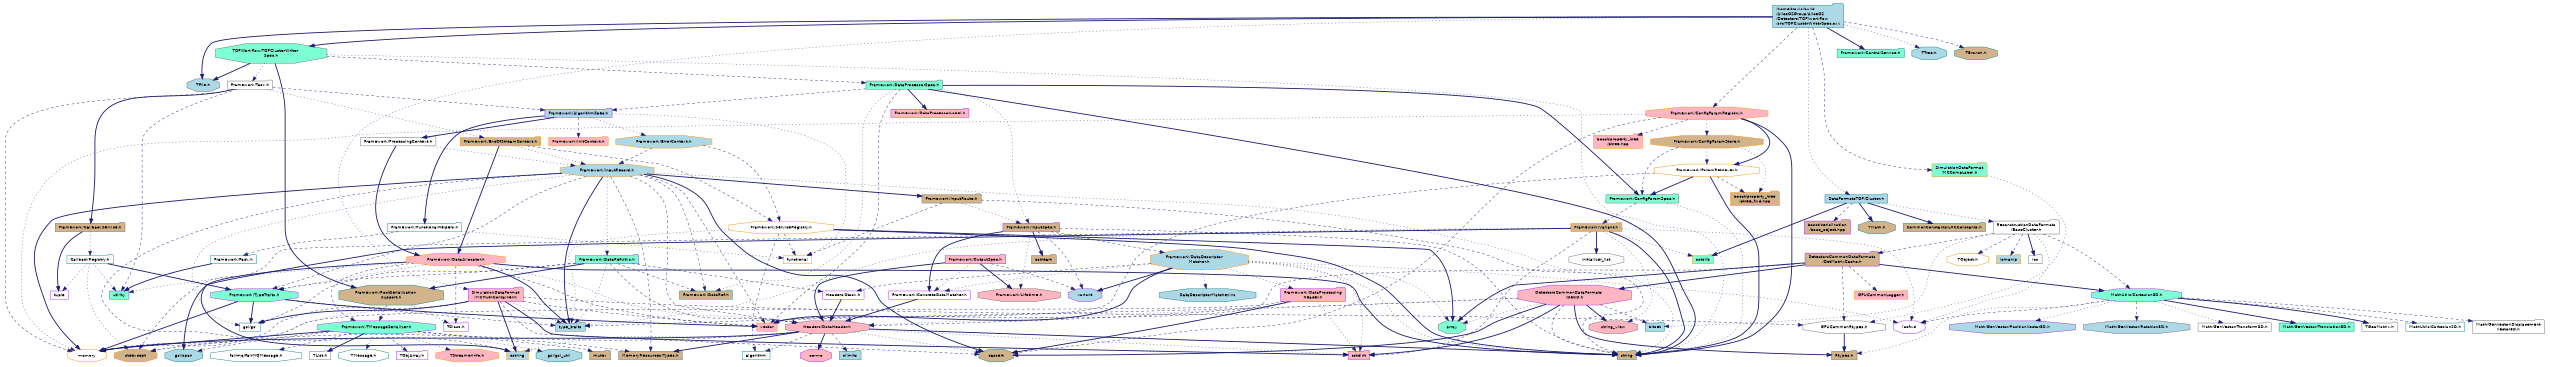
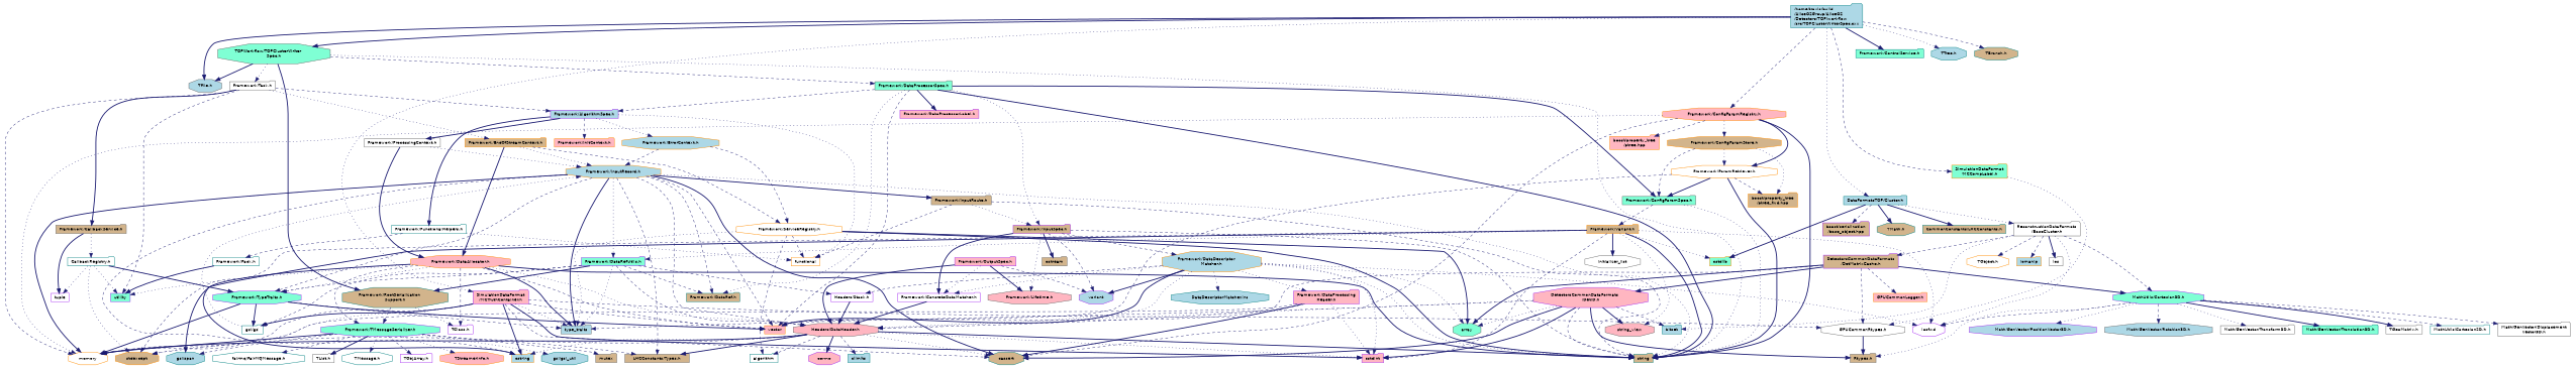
  digraph {
    node [color=gray40 fillcolor=white fontname=Helvetica fontsize=10 shape=folder style=filled]
    edge [color=midnightblue fontname=Helvetica fontsize=10 labelfontname=Helvetica labelfontsize=10 style=dashed]
    n1 [color=teal fillcolor=lightblue fontcolor=black height=0.2 label="/home/travis/build\l/AliceO2Group/AliceO2\l/Detectors/TOF/workflow\l/src/TOFClusterWriterSpec.cxx" width=0.4]
    n2 [fillcolor=aquamarine height=0.2 label="TOFWorkflow/TOFClusterWriter\lSpec.h" shape=octagon width=0.4]
    n3 [fillcolor=lightblue height=0.2 label="TFile.h" shape=octagon width=0.4]
    n4 [color=teal fillcolor=aquamarine height=0.2 label="Framework/ControlService.h" width=0.4]
    n5 [color=darkorange fillcolor=lightpink height=0.2 label="Framework/ConfigParamRegistry.h" shape=octagon width=0.4]
    n6 [color=darkorange fillcolor=aquamarine height=0.2 label="SimulationDataFormat\l/MCCompLabel.h" width=0.4]
    n7 [color=purple fillcolor=lightpink height=0.2 label="SimulationDataFormat\l/MCTruthContainer.h" width=0.4]
    n8 [color=teal fillcolor=lightblue height=0.2 label="TTree.h" shape=octagon width=0.4]
    n9 [color=teal fillcolor=tan height=0.2 label="TBranch.h" shape=octagon width=0.4]
    n10 [color=teal fillcolor=lightblue height=0.2 label="DataFormatsTOF/Cluster.h" width=0.4]
    n11 [color=teal fillcolor=tan height=0.2 label="Framework/RootSerialization\lSupport.h" shape=octagon width=0.4]
    n12 [fillcolor=aquamarine height=0.2 label="Framework/DataProcessorSpec.h" width=0.4]
    n13 [color=teal fillcolor=tan height=0.2 label=string width=0.4]
    n14 [height=0.2 label="Framework/Task.h" width=0.4]
    n15 [color=darkorange height=0.2 label=memory shape=octagon width=0.4]
    n16 [color=teal fillcolor=tan height=0.2 label=cassert shape=octagon width=0.4]
    n17 [color=darkorange height=0.2 label="Framework/ParamRetriever.h" shape=octagon width=0.4]
    n18 [color=darkorange fillcolor=tan height=0.2 label="Framework/ConfigParamStore.h" shape=octagon width=0.4]
    n19 [color=darkorange fillcolor=lightpink height=0.2 label="boost/property_tree\l/ptree.hpp" width=0.4]
    n20 [height=0.2 label="GPUCommonRtypes.h" shape=octagon width=0.4]
    n21 [color=darkorange fillcolor=lightpink height=0.2 label=vector width=0.4]
    n22 [fillcolor=lightblue height=0.2 label=type_traits width=0.4]
    n23 [color=teal height=0.2 label="gsl/gsl" width=0.4]
    n24 [color=darkorange fillcolor=lightblue height=0.2 label=cstring width=0.4]
    n25 [color=darkorange fillcolor=tan height=0.2 label=stdexcept shape=octagon width=0.4]
    n26 [color=purple fillcolor=lightpink height=0.2 label=cstdint width=0.4]
    n27 [color=darkorange fillcolor=aquamarine height=0.2 label=cstdlib width=0.4]
    n28 [height=0.2 label="ReconstructionDataFormats\l/BaseCluster.h" width=0.4]
    n29 [color=purple fillcolor=tan height=0.2 label="boost/serialization\l/base_object.hpp" width=0.4]
    n30 [color=teal fillcolor=tan height=0.2 label="TMath.h" shape=octagon width=0.4]
    n31 [color=teal fillcolor=tan height=0.2 label="CommonConstants/LHCConstants.h" width=0.4]
    n32 [color=purple fillcolor=aquamarine height=0.2 label="Framework/TMessageSerializer.h" shape=octagon width=0.4]
    n33 [color=purple height=0.2 label="TClass.h" width=0.4]
    n34 [color=purple fillcolor=lightblue height=0.2 label="Framework/AlgorithmSpec.h" width=0.4]
    n35 [color=teal fillcolor=tan height=0.2 label="Framework/DataRef.h" width=0.4]
    n36 [color=purple fillcolor=tan height=0.2 label="Framework/InputSpec.h" width=0.4]
    n37 [fillcolor=aquamarine height=0.2 label="Framework/ConfigParamSpec.h" width=0.4]
    n38 [color=purple fillcolor=lightpink height=0.2 label="Framework/DataProcessorLabel.h" width=0.4]
    n39 [color=purple fillcolor=aquamarine height=0.2 label=utility width=0.4]
    n40 [fillcolor=tan height=0.2 label="Framework/CallbackService.h" width=0.4]
    n41 [color=darkorange fillcolor=tan height=0.2 label="Framework/EndOfStreamContext.h" width=0.4]
    n42 [color=teal height=0.2 label="fairmq/FairMQMessage.h" shape=octagon width=0.4]
    n43 [height=0.2 label="TList.h" width=0.4]
    n44 [color=teal height=0.2 label="TMessage.h" shape=octagon width=0.4]
    n45 [color=purple height=0.2 label="TObjArray.h" width=0.4]
    n46 [color=darkorange fillcolor=lightpink height=0.2 label="TStreamerInfo.h" shape=octagon width=0.4]
    n47 [color=teal fillcolor=lightblue height=0.2 label="gsl/gsl_util" shape=octagon width=0.4]
    n48 [color=teal fillcolor=lightblue height=0.2 label="gsl/span" shape=octagon width=0.4]
    n49 [fillcolor=tan height=0.2 label=mutex width=0.4]
-   n50 [fillcolor=tan height=0.2 label="MemoryResources/Types.h" width=0.4]
+   n50 [fillcolor=tan height=0.2 label="LHCConstants/Types.h" width=0.4]
    n51 [height=0.2 label="Framework/ProcessingContext.h" width=0.4]
    n52 [color=darkorange height=0.2 label=functional width=0.4]
    n53 [color=darkorange fillcolor=lightblue height=0.2 label="Framework/ErrorContext.h" shape=octagon width=0.4]
    n54 [color=darkorange fillcolor=lightpink height=0.2 label="Framework/InitContext.h" width=0.4]
    n55 [color=teal height=0.2 label="Framework/FunctionalHelpers.h" width=0.4]
    n56 [fillcolor=lightpink height=0.2 label="Framework/Lifetime.h" shape=octagon width=0.4]
    n57 [color=purple height=0.2 label="Framework/ConcreteDataMatcher.h" width=0.4]
    n58 [color=darkorange fillcolor=lightblue height=0.2 label="Framework/DataDescriptor\lMatcher.h" shape=octagon width=0.4]
    n59 [color=purple fillcolor=lightblue height=0.2 label=variant shape=octagon width=0.4]
    n60 [fillcolor=tan height=0.2 label=ostream width=0.4]
    n61 [color=darkorange fillcolor=tan height=0.2 label="Framework/Variant.h" width=0.4]
    n62 [color=purple fillcolor=lightpink height=0.2 label="Framework/OutputSpec.h" width=0.4]
    n63 [fillcolor=lightpink height=0.2 label="Headers/DataHeader.h" shape=octagon width=0.4]
    n64 [color=darkorange fillcolor=lightblue height=0.2 label="Framework/InputRecord.h" shape=octagon width=0.4]
    n65 [color=darkorange fillcolor=lightpink height=0.2 label="Framework/DataAllocator.h" shape=octagon width=0.4]
    n66 [color=darkorange height=0.2 label="Framework/ServiceRegistry.h" shape=octagon width=0.4]
    n67 [color=teal height=0.2 label="Framework/Pack.h" width=0.4]
    n68 [color=purple fillcolor=aquamarine height=0.2 label="Framework/DataRefUtils.h" width=0.4]
    n69 [color=purple fillcolor=aquamarine height=0.2 label="Framework/TypeTraits.h" shape=octagon width=0.4]
    n70 [fillcolor=tan height=0.2 label="Framework/InputRoute.h" width=0.4]
    n71 [color=purple height=0.2 label="Headers/Stack.h" width=0.4]
    n72 [color=teal height=0.2 label=algorithm width=0.4]
    n73 [color=teal fillcolor=lightblue height=0.2 label=climits width=0.4]
    n74 [color=purple fillcolor=lightpink height=0.2 label=cerrno shape=octagon width=0.4]
    n75 [color=purple fillcolor=lightpink height=0.2 label="Framework/DataProcessing\lHeader.h" width=0.4]
    n76 [fillcolor=aquamarine height=0.2 label=array shape=octagon width=0.4]
    n77 [color=purple height=0.2 label=iosfwd shape=octagon width=0.4]
    n78 [color=teal fillcolor=lightblue height=0.2 label="DataDescriptorMatcher.inc" shape=octagon width=0.4]
    n79 [height=0.2 label=initializer_list shape=octagon width=0.4]
    n80 [fillcolor=lightpink height=0.2 label=string_view shape=octagon width=0.4]
    n81 [color=teal height=0.2 label="CallbackRegistry.h" width=0.4]
    n82 [color=purple height=0.2 label=tuple width=0.4]
    n83 [color=darkorange fillcolor=tan height=0.2 label="boost/property_tree\l/ptree_fwd.hpp" width=0.4]
    n84 [fillcolor=tan height=0.2 label="Rtypes.h" width=0.4]
    n85 [color=darkorange height=0.2 label="TObject.h" shape=octagon width=0.4]
    n86 [color=teal fillcolor=lightblue height=0.2 label=bitset width=0.4]
    n87 [color=darkorange fillcolor=lightblue height=0.2 label=iomanip width=0.4]
    n88 [height=0.2 label=ios width=0.4]
    n89 [color=purple fillcolor=tan height=0.2 label="DetectorsCommonDataFormats\l/DetMatrixCache.h" width=0.4]
    n90 [color=purple fillcolor=aquamarine height=0.2 label="MathUtils/Cartesian3D.h" shape=octagon width=0.4]
    n91 [color=darkorange fillcolor=lightpink height=0.2 label="GPUCommonLogger.h" width=0.4]
    n92 [color=purple fillcolor=lightpink height=0.2 label="DetectorsCommonDataFormats\l/DetID.h" shape=octagon width=0.4]
    n93 [height=0.2 label="Math/GenVector/Displacement\lVector3D.h" width=0.4]
    n94 [color=purple fillcolor=lightblue height=0.2 label="Math/GenVector/PositionVector3D.h" shape=octagon width=0.4]
    n95 [fillcolor=lightblue height=0.2 label="Math/GenVector/Rotation3D.h" shape=octagon width=0.4]
    n96 [height=0.2 label="Math/GenVector/Transform3D.h" width=0.4]
    n97 [color=teal fillcolor=aquamarine height=0.2 label="Math/GenVector/Translation3D.h" width=0.4]
    n98 [height=0.2 label="TGeoMatrix.h" width=0.4]
    n99 [color=teal height=0.2 label="MathUtils/Cartesian2D.h" width=0.4]
    n1 -> n2 [style=bold]
    n1 -> n3 [style=bold]
    n1 -> n4 [style=bold]
    n1 -> n5
    n1 -> n6
    n1 -> n7 [style=dotted]
    n1 -> n8 [style=dotted]
    n1 -> n9
    n1 -> n10 [style=dotted]
    n2 -> n3 [style=bold]
    n2 -> n11 [style=bold]
    n2 -> n12
    n2 -> n13 [style=dotted]
    n2 -> n14 [style=dotted]
    n5 -> n13 [style=bold]
    n5 -> n15 [style=dotted]
    n5 -> n16
    n5 -> n17 [style=bold]
    n5 -> n18 [style=dotted]
    n5 -> n19
    n6 -> n20 [style=dotted]
    n7 -> n15
    n7 -> n16
    n7 -> n20
    n7 -> n21
    n7 -> n22 [style=dotted]
    n7 -> n23 [style=bold]
    n7 -> n24 [style=bold]
    n7 -> n25 [style=dotted]
    n7 -> n26 [style=bold]
    n10 -> n27 [style=bold]
    n10 -> n28 [style=dotted]
    n10 -> n29
    n10 -> n30 [style=bold]
    n10 -> n31 [style=bold]
    n11 -> n32
    n11 -> n33 [style=dotted]
    n12 -> n13 [style=bold]
    n12 -> n21
    n12 -> n34
    n12 -> n35 [style=dotted]
    n12 -> n36 [style=dotted]
    n12 -> n37 [style=bold]
    n12 -> n38 [style=bold]
    n14 -> n15
    n14 -> n34
    n14 -> n39
    n14 -> n40 [style=bold]
    n14 -> n41 [style=dotted]
    n17 -> n13 [style=bold]
    n17 -> n21
    n17 -> n37 [style=bold]
    n17 -> n83
    n18 -> n17 [style=dotted]
    n18 -> n37
    n18 -> n83 [style=dotted]
    n20 -> n84 [style=bold]
    n28 -> n77 [style=dotted]
    n28 -> n85
    n28 -> n86 [style=dotted]
    n28 -> n87
    n28 -> n88 [style=bold]
    n28 -> n89
    n28 -> n90
    n32 -> n15 [style=bold]
    n32 -> n42
    n32 -> n43 [style=bold]
    n32 -> n44 [style=dotted]
    n32 -> n45
    n32 -> n46 [style=dotted]
    n32 -> n47 [style=dotted]
    n32 -> n48
    n32 -> n49
    n32 -> n50
    n34 -> n51 [style=bold]
    n34 -> n52 [style=dotted]
    n34 -> n53 [style=dotted]
    n34 -> n54
    n34 -> n55 [style=bold]
    n36 -> n13
    n36 -> n56 [style=dotted]
    n36 -> n57 [style=bold]
    n36 -> n58
    n36 -> n59
    n36 -> n60 [style=bold]
    n37 -> n13 [style=dotted]
    n37 -> n61
    n40 -> n81 [style=dotted]
    n40 -> n82 [style=bold]
    n41 -> n64 [style=dotted]
    n41 -> n65 [style=bold]
    n41 -> n66
    n51 -> n64 [style=dotted]
    n51 -> n65 [style=bold]
    n53 -> n64
    n53 -> n66
    n55 -> n52 [style=dotted]
    n55 -> n67
    n57 -> n63 [style=bold]
    n58 -> n13 [style=dotted]
    n58 -> n21 [style=bold]
    n58 -> n26 [style=dotted]
    n58 -> n57 [style=dotted]
    n58 -> n59 [style=bold]
+   n58 -> n63 [style=dotted]
    n58 -> n71
    n58 -> n75 [style=dotted]
    n58 -> n76 [style=dotted]
    n58 -> n77 [style=dotted]
    n58 -> n78 [style=dotted]
    n61 -> n13 [style=bold]
-   n61 -> n22 [style=dotted]
+   n61 -> n68 [style=dotted]
    n61 -> n24 [style=bold]
    n61 -> n25
    n61 -> n26
    n61 -> n27 [style=dotted]
    n61 -> n77 [style=dotted]
    n61 -> n79 [style=bold]
    n61 -> n80 [style=dotted]
    n62 -> n56 [style=bold]
    n62 -> n57 [style=dotted]
    n62 -> n59
    n62 -> n63 [style=bold]
    n63 -> n13 [style=bold]
    n63 -> n15 [style=bold]
    n63 -> n16 [style=dotted]
    n63 -> n24 [style=dotted]
    n63 -> n25
    n63 -> n26 [style=dotted]
    n63 -> n50 [style=bold]
    n63 -> n72
    n63 -> n73
    n63 -> n74 [style=bold]
    n64 -> n13 [style=dotted]
    n64 -> n15 [style=bold]
    n64 -> n16 [style=bold]
    n64 -> n21
    n64 -> n22 [style=bold]
-   n64 -> n23 [style=dotted]
+   n23 -> n64 [style=dotted]
    n64 -> n24
    n64 -> n35
    n64 -> n50
    n64 -> n63
    n64 -> n68 [style=dotted]
    n64 -> n69
    n64 -> n70 [style=bold]
    n65 -> n13 [style=bold]
    n65 -> n21
    n65 -> n22 [style=bold]
    n65 -> n32
    n65 -> n33
    n65 -> n39 [style=dotted]
    n65 -> n48 [style=bold]
    n65 -> n63 [style=dotted]
    n65 -> n69 [style=dotted]
    n66 -> n13 [style=bold]
    n66 -> n22 [style=dotted]
    n66 -> n52
    n66 -> n72
    n66 -> n76 [style=bold]
    n67 -> n39 [style=bold]
    n68 -> n11 [style=bold]
    n68 -> n22 [style=dotted]
    n68 -> n23
    n68 -> n35
    n68 -> n63
    n68 -> n69
    n68 -> n71
    n69 -> n15 [style=bold]
    n69 -> n21 [style=bold]
    n69 -> n22
    n69 -> n23 [style=bold]
    n70 -> n13
    n70 -> n36 [style=dotted]
    n70 -> n52
    n71 -> n63 [style=bold]
    n75 -> n15
    n75 -> n16 [style=bold]
    n75 -> n26 [style=dotted]
    n75 -> n63
    n81 -> n25 [style=dotted]
    n81 -> n39 [style=dotted]
    n81 -> n69 [style=bold]
    n81 -> n82 [style=dotted]
    n89 -> n20
    n89 -> n21
    n89 -> n76 [style=bold]
    n89 -> n90 [style=bold]
    n89 -> n91
    n89 -> n92 [style=bold]
    n90 -> n77
    n90 -> n84 [style=dotted]
    n90 -> n93
    n90 -> n94 [style=dotted]
    n90 -> n95
    n90 -> n96 [style=dotted]
    n90 -> n97 [style=bold]
    n90 -> n98 [style=bold]
    n90 -> n99
    n92 -> n13
    n92 -> n16 [style=bold]
    n92 -> n22
    n92 -> n26 [style=bold]
    n92 -> n63 [style=dotted]
    n92 -> n76 [style=dotted]
    n92 -> n80 [style=bold]
    n92 -> n84 [style=bold]
    n92 -> n86
  }
